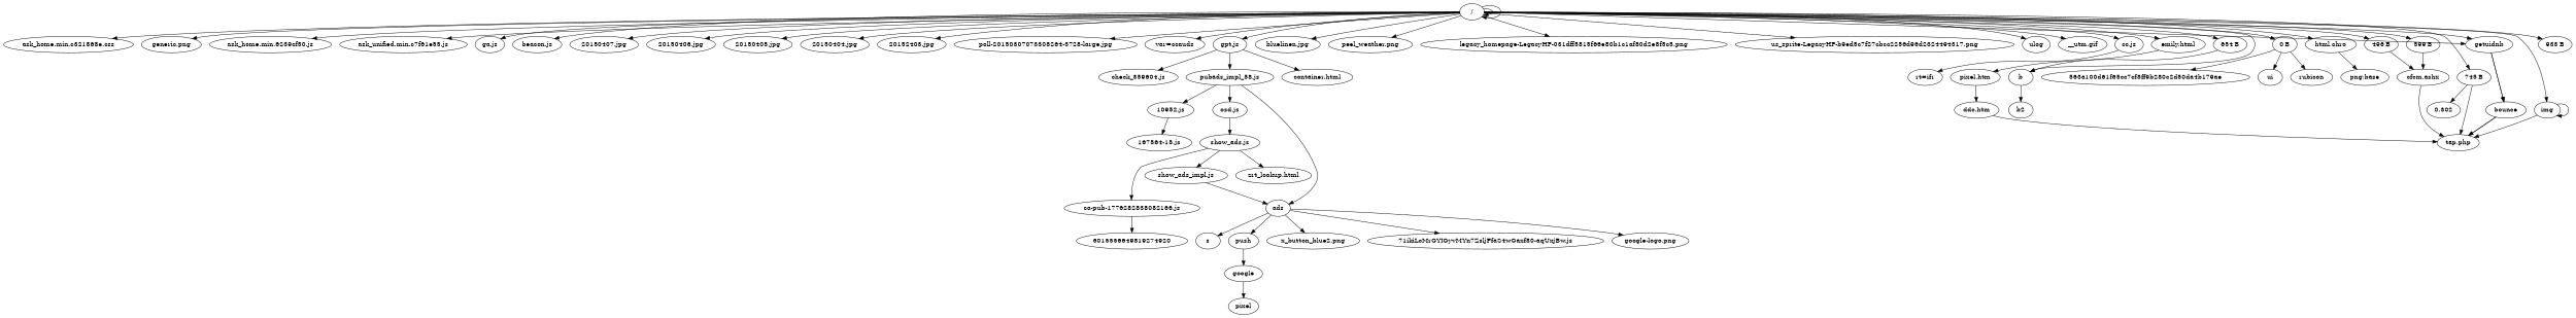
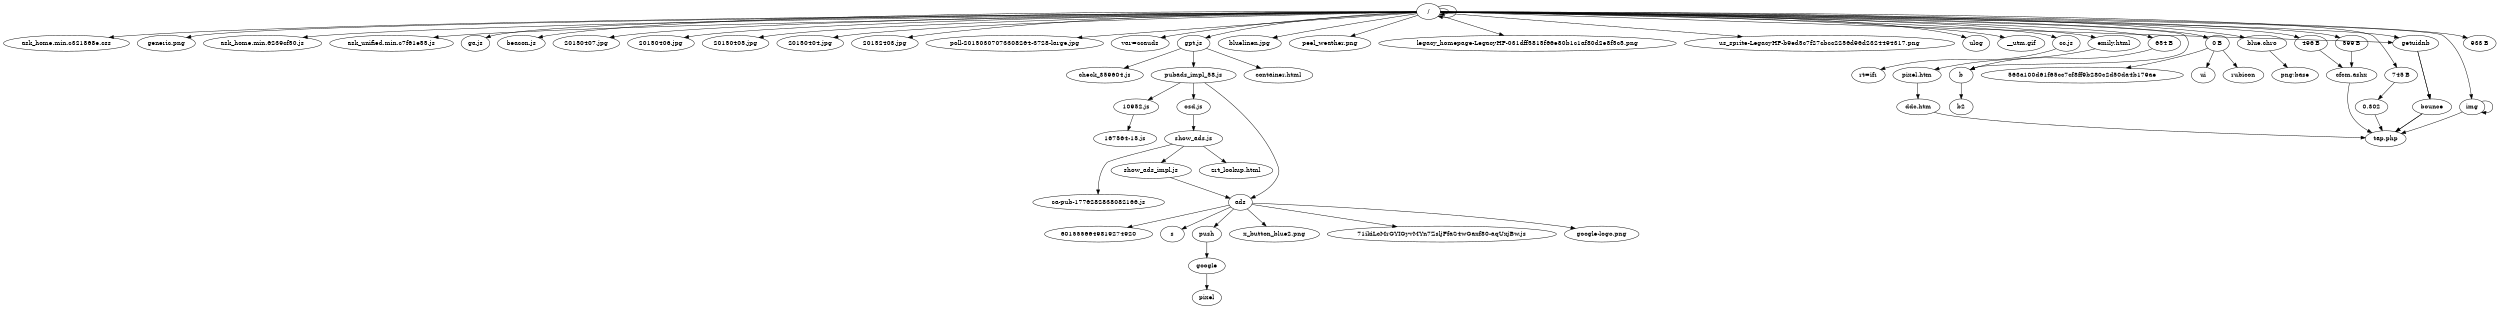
  digraph {
    concentrate=true
    "/"
    "ask_home.min.c321868e.css"
    "generic.png"
    "ask_home.min.6239cf50.js"
    "ask_unified.min.c7f61e55.js"
    "ga.js"
    "beacon.js"
    "20150407.jpg"
    "20150406.jpg"
    "20150405.jpg"
    "20150404.jpg"
    n12 [label="20152403.jpg"]
    "poll-20150307073308264-3728-large.jpg"
    "var=ccauds"
    "gpt.js"
    "bluelinen.jpg"
    "peel_weather.png"
    "legacy_homepage-LegacyHP-031dff5815f66e80b1c1af80d2e8f5c5.png"
    "us_sprite-LegacyHP-b9ed5c7f27cbcc2256d96d2324494317.png"
    ulog
    "__utm.gif"
    "cc.js"
    "emily.html"
    "654 B"
    b
    "0 B"
-   "html,chro"
+   "html,chro" [label="blue,chro"]
    "496 B"
    "745 B"
    getuidnb
    img
    "599 B"
    "933 B"
    "pubads_impl_58.js"
    "container.html"
    "check_359604.js"
    "rt=ifr"
    "pixel.htm"
    b2
    ui
    rubicon
    "563a100d61f65cc7cf8ff9b280c2d50da4b179ae"
    "png;base"
    "cfcm.ashx"
    0.302
    bounce
    "tap.php"
    ads
    "10952.js"
    "osd.js"
    6015556649819274920
    "google-logo.png"
    s
    push
    "x_button_blue2.png"
    "71ikiLcMrGYIGyvMYn7ZsljFfaS4wGaxf80-aqUxjBw.js"
    "167564-15.js"
    "show_ads.js"
    google
    "ca-pub-1776282838082166.js"
    "show_ads_impl.js"
    "zrt_lookup.html"
    "ddc.htm"
    pixel
    "/" -> "/"
    "/" -> "/"
    "/" -> "ask_home.min.c321868e.css"
    "/" -> "generic.png"
    "/" -> "ask_home.min.6239cf50.js"
    "/" -> "ask_unified.min.c7f61e55.js"
    "/" -> "ga.js"
    "/" -> "beacon.js"
    "/" -> "20150407.jpg"
    "/" -> "20150406.jpg"
    "/" -> "20150405.jpg"
    "/" -> "20150404.jpg"
    "/" -> n12
    "/" -> "poll-20150307073308264-3728-large.jpg"
    "/" -> "var=ccauds"
    "/" -> "gpt.js"
    "/" -> "bluelinen.jpg"
    "/" -> "peel_weather.png"
    "/" -> "legacy_homepage-LegacyHP-031dff5815f66e80b1c1af80d2e8f5c5.png"
    "/" -> "us_sprite-LegacyHP-b9ed5c7f27cbcc2256d96d2324494317.png"
    "/" -> ulog
    "/" -> "__utm.gif"
    "/" -> "cc.js"
    "/" -> "emily.html"
    "/" -> "654 B"
    "/" -> b
    "/" -> "0 B"
    "/" -> "html,chro"
    "/" -> "496 B"
    "/" -> "745 B"
    "/" -> getuidnb
    "/" -> getuidnb
    "/" -> img
    "/" -> "599 B"
    "/" -> "933 B"
    "gpt.js" -> "pubads_impl_58.js"
    "gpt.js" -> "container.html"
    "gpt.js" -> "check_359604.js"
    "cc.js" -> "rt=ifr"
    "emily.html" -> "pixel.htm"
    "654 B" -> b
    b -> b2
    "0 B" -> ui
    "0 B" -> rubicon
    "0 B" -> "563a100d61f65cc7cf8ff9b280c2d50da4b179ae"
    "html,chro" -> "png;base"
    "496 B" -> "cfcm.ashx"
    "745 B" -> 0.302
    getuidnb -> bounce
    getuidnb -> bounce
    img -> img
    img -> "tap.php"
    "599 B" -> "cfcm.ashx"
    "pubads_impl_58.js" -> ads
    "pubads_impl_58.js" -> "10952.js"
    "pubads_impl_58.js" -> "osd.js"
    "pixel.htm" -> "ddc.htm"
    "cfcm.ashx" -> "tap.php"
-   "745 B" -> "tap.php"
+   0.302 -> "tap.php"
    bounce -> "tap.php"
    bounce -> "tap.php"
-   "ca-pub-1776282838082166.js" -> 6015556649819274920
+   ads -> 6015556649819274920
    ads -> "google-logo.png"
    ads -> s
    ads -> push
    ads -> "x_button_blue2.png"
    ads -> "71ikiLcMrGYIGyvMYn7ZsljFfaS4wGaxf80-aqUxjBw.js"
    "10952.js" -> "167564-15.js"
    "osd.js" -> "show_ads.js"
    push -> google
    "show_ads.js" -> "ca-pub-1776282838082166.js"
    "show_ads.js" -> "show_ads_impl.js"
    "show_ads.js" -> "zrt_lookup.html"
    google -> pixel
    "show_ads_impl.js" -> ads
    "ddc.htm" -> "tap.php"
  }
